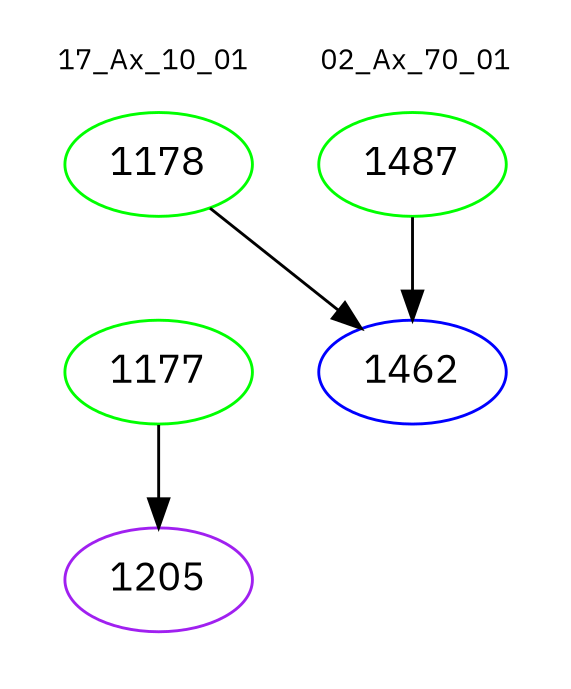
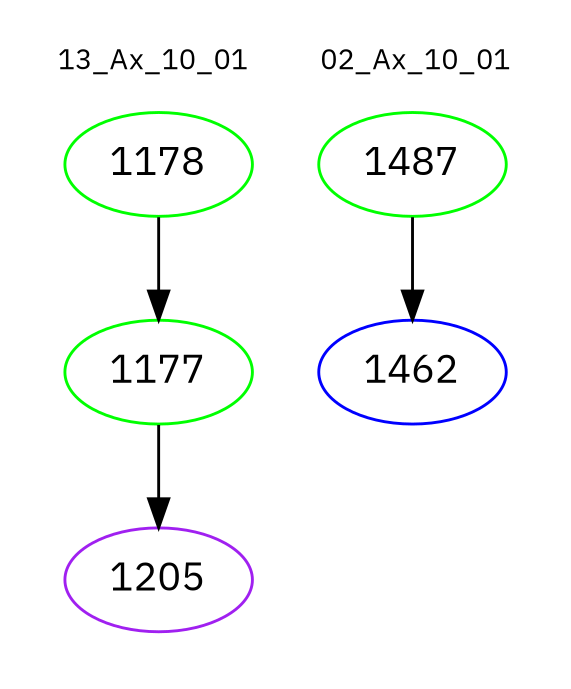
  digraph {
    fontname="IBM Plex Sans"
    node [color=green fontname="IBM Plex Sans"]
    edge [color=black fontname="IBM Plex Sans"]
    n1 [label=1178]
    n2 [label=1177]
    n3 [color=purple label=1205]
    n4 [label=1487]
    n5 [color=blue label=1462]
    subgraph cluster_1 {
      color=white
      fontsize=10
-     label="17_Ax_10_01"
+     label="13_Ax_10_01"
      n1
      n2
      n3
    }
    subgraph cluster_2 {
      color=white
      fontsize=10
-     label="02_Ax_70_01"
+     label="02_Ax_10_01"
      n4
      n5
    }
-   n1 -> n5
+   n1 -> n2
    n2 -> n3
    n4 -> n5
  }
